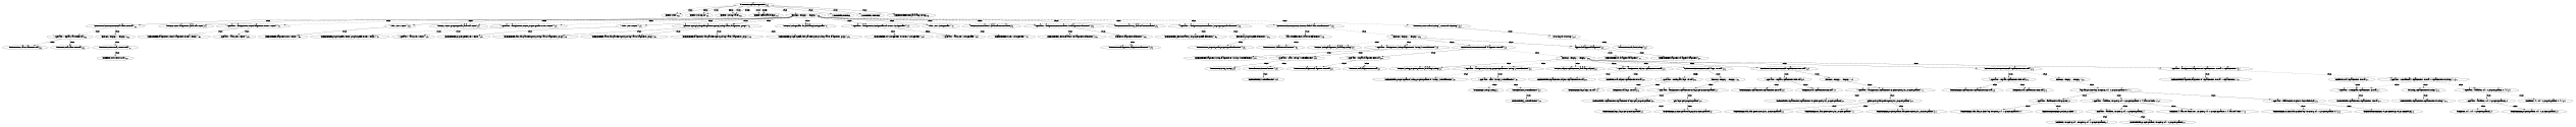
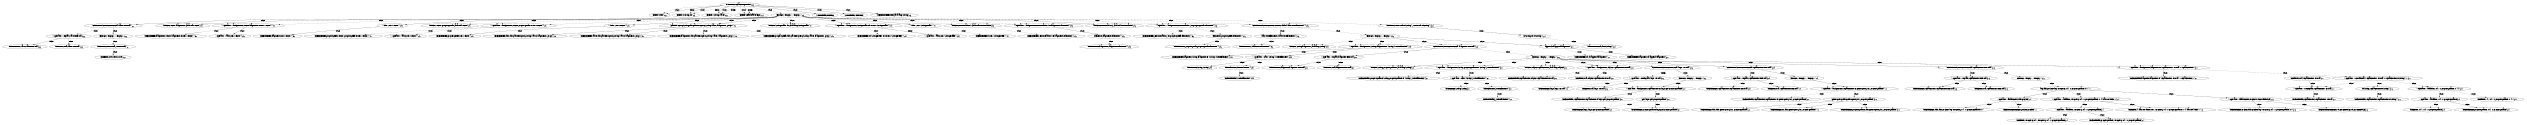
  digraph {
    edge [style=solid]
    n1 [label=<(METHOD,replaceProperties)<SUB>283</SUB>>]
    n2 [label=<(PARAM,this)<SUB>283</SUB>>]
    n3 [label=<(PARAM,String ns)<SUB>283</SUB>>]
    n4 [label=<(PARAM,String value)<SUB>283</SUB>>]
    n5 [label=<(PARAM,Hashtable keys)<SUB>284</SUB>>]
    n6 [label=<(BLOCK,&lt;empty&gt;,&lt;empty&gt;)<SUB>285</SUB>>]
    n7 [label=<(MODIFIER,PUBLIC)>]
    n8 [label=<(MODIFIER,VIRTUAL)>]
    n9 [label=<(METHOD_RETURN,java.lang.String)<SUB>283</SUB>>]
    n10 [label=<(CONTROL_STRUCTURE,IF,if (value == null))<SUB>286</SUB>>]
    n11 [label=<(LOCAL,Vector fragments: java.util.Vector)<SUB>290</SUB>>]
    n12 [label=<(&lt;operator&gt;.assignment,Vector fragments = new Vector())<SUB>290</SUB>>]
    n13 [label=<(&lt;init&gt;,new Vector())<SUB>290</SUB>>]
    n14 [label=<(LOCAL,Vector propertyRefs: java.util.Vector)<SUB>291</SUB>>]
    n15 [label=<(&lt;operator&gt;.assignment,Vector propertyRefs = new Vector())<SUB>291</SUB>>]
    n16 [label=<(&lt;init&gt;,new Vector())<SUB>291</SUB>>]
    n17 [label=<(parsePropertyString,this.parsePropertyString(value, fragments, prop...)<SUB>292</SUB>>]
    n18 [label=<(LOCAL,StringBuffer sb: java.lang.StringBuffer)<SUB>294</SUB>>]
    n19 [label=<(&lt;operator&gt;.assignment,StringBuffer sb = new StringBuffer())<SUB>294</SUB>>]
    n20 [label=<(&lt;init&gt;,new StringBuffer())<SUB>294</SUB>>]
    n21 [label=<(LOCAL,Enumeration i: java.util.Enumeration)<SUB>295</SUB>>]
    n22 [label=<(&lt;operator&gt;.assignment,Enumeration i = fragments.elements())<SUB>295</SUB>>]
    n23 [label=<(LOCAL,Enumeration j: java.util.Enumeration)<SUB>296</SUB>>]
    n24 [label=<(&lt;operator&gt;.assignment,Enumeration j = propertyRefs.elements())<SUB>296</SUB>>]
    n25 [label=<(CONTROL_STRUCTURE,WHILE,while (i.hasMoreElements()))<SUB>298</SUB>>]
    n26 [label=<(RETURN,return sb.toString();,return sb.toString();)<SUB>324</SUB>>]
    n27 [label=<(&lt;operator&gt;.equals,value == null)<SUB>286</SUB>>]
    n28 [label=<(BLOCK,&lt;empty&gt;,&lt;empty&gt;)<SUB>286</SUB>>]
    n29 [label=<(IDENTIFIER,fragments,Vector fragments = new Vector())<SUB>290</SUB>>]
    n30 [label=<(&lt;operator&gt;.alloc,new Vector())<SUB>290</SUB>>]
    n31 [label=<(IDENTIFIER,fragments,new Vector())<SUB>290</SUB>>]
    n32 [label=<(IDENTIFIER,propertyRefs,Vector propertyRefs = new Vector())<SUB>291</SUB>>]
    n33 [label=<(&lt;operator&gt;.alloc,new Vector())<SUB>291</SUB>>]
    n34 [label=<(IDENTIFIER,propertyRefs,new Vector())<SUB>291</SUB>>]
    n35 [label=<(IDENTIFIER,this,this.parsePropertyString(value, fragments, prop...)<SUB>292</SUB>>]
    n36 [label=<(IDENTIFIER,value,this.parsePropertyString(value, fragments, prop...)<SUB>292</SUB>>]
    n37 [label=<(IDENTIFIER,fragments,this.parsePropertyString(value, fragments, prop...)<SUB>292</SUB>>]
    n38 [label=<(IDENTIFIER,propertyRefs,this.parsePropertyString(value, fragments, prop...)<SUB>292</SUB>>]
    n39 [label=<(IDENTIFIER,sb,StringBuffer sb = new StringBuffer())<SUB>294</SUB>>]
    n40 [label=<(&lt;operator&gt;.alloc,new StringBuffer())<SUB>294</SUB>>]
    n41 [label=<(IDENTIFIER,sb,new StringBuffer())<SUB>294</SUB>>]
    n42 [label=<(IDENTIFIER,i,Enumeration i = fragments.elements())<SUB>295</SUB>>]
    n43 [label=<(elements,fragments.elements())<SUB>295</SUB>>]
    n44 [label=<(IDENTIFIER,j,Enumeration j = propertyRefs.elements())<SUB>296</SUB>>]
    n45 [label=<(elements,propertyRefs.elements())<SUB>296</SUB>>]
    n46 [label=<(hasMoreElements,i.hasMoreElements())<SUB>298</SUB>>]
    n47 [label=<(BLOCK,&lt;empty&gt;,&lt;empty&gt;)<SUB>298</SUB>>]
    n48 [label=<(toString,sb.toString())<SUB>324</SUB>>]
    n49 [label=<(IDENTIFIER,value,value == null)<SUB>286</SUB>>]
    n50 [label=<(LITERAL,null,value == null)<SUB>286</SUB>>]
    n51 [label=<(RETURN,return null;,return null;)<SUB>287</SUB>>]
    n52 [label=<(LITERAL,null,return null;)<SUB>287</SUB>>]
    n53 [label=<(IDENTIFIER,fragments,fragments.elements())<SUB>295</SUB>>]
    n54 [label=<(IDENTIFIER,propertyRefs,propertyRefs.elements())<SUB>296</SUB>>]
    n55 [label=<(IDENTIFIER,i,i.hasMoreElements())<SUB>298</SUB>>]
    n56 [label=<(LOCAL,String fragment: java.lang.String)<SUB>299</SUB>>]
    n57 [label=<(&lt;operator&gt;.assignment,String fragment = (String) i.nextElement())<SUB>299</SUB>>]
    n58 [label=<(CONTROL_STRUCTURE,IF,if (fragment == null))<SUB>300</SUB>>]
    n59 [label=<(append,sb.append(fragment))<SUB>321</SUB>>]
    n60 [label=<(IDENTIFIER,fragment,String fragment = (String) i.nextElement())<SUB>299</SUB>>]
    n61 [label=<(&lt;operator&gt;.cast,(String) i.nextElement())<SUB>299</SUB>>]
    n62 [label=<(&lt;operator&gt;.equals,fragment == null)<SUB>300</SUB>>]
    n63 [label=<(BLOCK,&lt;empty&gt;,&lt;empty&gt;)<SUB>300</SUB>>]
    n64 [label=<(IDENTIFIER,sb,sb.append(fragment))<SUB>321</SUB>>]
    n65 [label=<(IDENTIFIER,fragment,sb.append(fragment))<SUB>321</SUB>>]
    n66 [label=<(TYPE_REF,String,String)<SUB>299</SUB>>]
    n67 [label=<(nextElement,i.nextElement())<SUB>299</SUB>>]
    n68 [label=<(IDENTIFIER,i,i.nextElement())<SUB>299</SUB>>]
    n69 [label=<(IDENTIFIER,fragment,fragment == null)<SUB>300</SUB>>]
    n70 [label=<(LITERAL,null,fragment == null)<SUB>300</SUB>>]
    n71 [label=<(LOCAL,String propertyName: java.lang.String)<SUB>301</SUB>>]
    n72 [label=<(&lt;operator&gt;.assignment,String propertyName = (String) j.nextElement())<SUB>301</SUB>>]
    n73 [label=<(LOCAL,Object replacement: java.lang.Object)<SUB>302</SUB>>]
    n74 [label=<(&lt;operator&gt;.assignment,Object replacement = null)<SUB>302</SUB>>]
    n75 [label=<(CONTROL_STRUCTURE,IF,if (keys != null))<SUB>306</SUB>>]
    n76 [label=<(CONTROL_STRUCTURE,IF,if (replacement == null))<SUB>309</SUB>>]
    n77 [label=<(CONTROL_STRUCTURE,IF,if (replacement == null))<SUB>313</SUB>>]
    n78 [label=<(&lt;operator&gt;.assignment,fragment = (replacement != null) ? replacement....)<SUB>317</SUB>>]
    n79 [label=<(IDENTIFIER,propertyName,String propertyName = (String) j.nextElement())<SUB>301</SUB>>]
    n80 [label=<(&lt;operator&gt;.cast,(String) j.nextElement())<SUB>301</SUB>>]
    n81 [label=<(IDENTIFIER,replacement,Object replacement = null)<SUB>302</SUB>>]
    n82 [label=<(LITERAL,null,Object replacement = null)<SUB>302</SUB>>]
    n83 [label=<(&lt;operator&gt;.notEquals,keys != null)<SUB>306</SUB>>]
    n84 [label=<(BLOCK,&lt;empty&gt;,&lt;empty&gt;)<SUB>306</SUB>>]
    n85 [label=<(&lt;operator&gt;.equals,replacement == null)<SUB>309</SUB>>]
    n86 [label=<(BLOCK,&lt;empty&gt;,&lt;empty&gt;)<SUB>309</SUB>>]
    n87 [label=<(&lt;operator&gt;.equals,replacement == null)<SUB>313</SUB>>]
    n88 [label=<(BLOCK,&lt;empty&gt;,&lt;empty&gt;)<SUB>313</SUB>>]
    n89 [label=<(IDENTIFIER,fragment,fragment = (replacement != null) ? replacement....)<SUB>317</SUB>>]
    n90 [label=<(&lt;operator&gt;.conditional,(replacement != null) ? replacement.toString() ...)<SUB>317</SUB>>]
    n91 [label=<(TYPE_REF,String,String)<SUB>301</SUB>>]
    n92 [label=<(nextElement,j.nextElement())<SUB>301</SUB>>]
    n93 [label=<(IDENTIFIER,j,j.nextElement())<SUB>301</SUB>>]
    n94 [label=<(IDENTIFIER,keys,keys != null)<SUB>300</SUB>>]
    n95 [label=<(LITERAL,null,keys != null)<SUB>306</SUB>>]
    n96 [label=<(&lt;operator&gt;.assignment,replacement = keys.get(propertyName))<SUB>307</SUB>>]
    n97 [label=<(IDENTIFIER,replacement,replacement = keys.get(propertyName))<SUB>307</SUB>>]
    n98 [label=<(get,keys.get(propertyName))<SUB>307</SUB>>]
    n99 [label=<(IDENTIFIER,keys,keys.get(propertyName))<SUB>307</SUB>>]
    n100 [label=<(IDENTIFIER,propertyName,keys.get(propertyName))<SUB>307</SUB>>]
    n101 [label=<(IDENTIFIER,replacement,replacement == null)<SUB>309</SUB>>]
    n102 [label=<(LITERAL,null,replacement == null)<SUB>309</SUB>>]
    n103 [label=<(&lt;operator&gt;.assignment,replacement = getProperty(ns, propertyName))<SUB>310</SUB>>]
    n104 [label=<(IDENTIFIER,replacement,replacement = getProperty(ns, propertyName))<SUB>310</SUB>>]
    n105 [label=<(getProperty,this.getProperty(ns, propertyName))<SUB>310</SUB>>]
    n106 [label=<(IDENTIFIER,this,this.getProperty(ns, propertyName))<SUB>310</SUB>>]
    n107 [label=<(IDENTIFIER,ns,this.getProperty(ns, propertyName))<SUB>310</SUB>>]
    n108 [label=<(IDENTIFIER,propertyName,this.getProperty(ns, propertyName))<SUB>310</SUB>>]
    n109 [label=<(IDENTIFIER,replacement,replacement == null)<SUB>313</SUB>>]
    n110 [label=<(LITERAL,null,replacement == null)<SUB>313</SUB>>]
    n111 [label=<(log,this.project.log(&quot;Property ${&quot; + propertyName +...)<SUB>314</SUB>>]
    n112 [label=<(&lt;operator&gt;.fieldAccess,this.project)<SUB>314</SUB>>]
    n113 [label=<(&lt;operator&gt;.addition,&quot;Property ${&quot; + propertyName + &quot;} has not been ...)<SUB>314</SUB>>]
    n114 [label=<(&lt;operator&gt;.fieldAccess,Project.MSG_VERBOSE)<SUB>315</SUB>>]
    n115 [label=<(IDENTIFIER,this,this.project.log(&quot;Property ${&quot; + propertyName +...)>]
    n116 [label=<(FIELD_IDENTIFIER,project,project)<SUB>314</SUB>>]
    n117 [label=<(&lt;operator&gt;.addition,&quot;Property ${&quot; + propertyName)<SUB>314</SUB>>]
    n118 [label=<(LITERAL,&quot;} has not been set&quot;,&quot;Property ${&quot; + propertyName + &quot;} has not been ...)<SUB>315</SUB>>]
    n119 [label=<(IDENTIFIER,Project,this.project.log(&quot;Property ${&quot; + propertyName +...)<SUB>315</SUB>>]
    n120 [label=<(FIELD_IDENTIFIER,MSG_VERBOSE,MSG_VERBOSE)<SUB>315</SUB>>]
    n121 [label=<(LITERAL,&quot;Property ${&quot;,&quot;Property ${&quot; + propertyName)<SUB>314</SUB>>]
    n122 [label=<(IDENTIFIER,propertyName,&quot;Property ${&quot; + propertyName)<SUB>314</SUB>>]
    n123 [label=<(&lt;operator&gt;.notEquals,replacement != null)<SUB>317</SUB>>]
    n124 [label=<(toString,replacement.toString())<SUB>318</SUB>>]
    n125 [label=<(&lt;operator&gt;.addition,&quot;${&quot; + propertyName + &quot;}&quot;)<SUB>319</SUB>>]
    n126 [label=<(IDENTIFIER,replacement,replacement != null)<SUB>317</SUB>>]
    n127 [label=<(IDENTIFIER,replacement,replacement.toString())<SUB>318</SUB>>]
    n128 [label=<(&lt;operator&gt;.addition,&quot;${&quot; + propertyName)<SUB>319</SUB>>]
    n129 [label=<(LITERAL,&quot;}&quot;,&quot;${&quot; + propertyName + &quot;}&quot;)<SUB>319</SUB>>]
    n130 [label=<(LITERAL,null,replacement != null)<SUB>317</SUB>>]
    n131 [label=<(LITERAL,&quot;${&quot;,&quot;${&quot; + propertyName)<SUB>319</SUB>>]
    n132 [label=<(IDENTIFIER,propertyName,&quot;${&quot; + propertyName)<SUB>319</SUB>>]
    n133 [label=<(IDENTIFIER,sb,sb.toString())<SUB>324</SUB>>]
    n1 -> n2 [label="AST: " style=dashed]
    n1 -> n2 [label="DDG: "]
    n1 -> n3 [label="AST: "]
    n1 -> n3 [label="DDG: " style=dashed]
    n1 -> n4 [label="AST: "]
    n1 -> n4 [label="DDG: "]
    n1 -> n5 [label="AST: " style=dashed]
    n1 -> n5 [label="DDG: "]
    n1 -> n6 [label="AST: " style=dashed]
    n1 -> n7 [label="AST: "]
    n1 -> n8 [label="AST: "]
    n1 -> n9 [label="AST: "]
    n6 -> n10 [label="AST: "]
    n6 -> n11 [label="AST: "]
    n6 -> n12 [label="AST: " style=dashed]
    n6 -> n13 [label="AST: "]
    n6 -> n14 [label="AST: " style=dashed]
    n6 -> n15 [label="AST: " style=dashed]
    n6 -> n16 [label="AST: "]
    n6 -> n17 [label="AST: "]
    n6 -> n18 [label="AST: " style=dashed]
    n6 -> n19 [label="AST: "]
    n6 -> n20 [label="AST: "]
    n6 -> n21 [label="AST: " style=dashed]
    n6 -> n22 [label="AST: " style=dashed]
    n6 -> n23 [label="AST: "]
    n6 -> n24 [label="AST: " style=dashed]
    n6 -> n25 [label="AST: " style=dashed]
    n6 -> n26 [label="AST: " style=dashed]
    n10 -> n27 [label="AST: " style=dashed]
    n10 -> n28 [label="AST: "]
    n12 -> n29 [label="AST: "]
    n12 -> n30 [label="AST: "]
    n13 -> n31 [label="AST: "]
    n15 -> n32 [label="AST: " style=dashed]
    n15 -> n33 [label="AST: " style=dashed]
    n16 -> n34 [label="AST: "]
    n17 -> n35 [label="AST: "]
    n17 -> n36 [label="AST: "]
    n17 -> n37 [label="AST: " style=dashed]
    n17 -> n38 [label="AST: " style=dashed]
    n19 -> n39 [label="AST: " style=dashed]
    n19 -> n40 [label="DDG: "]
    n20 -> n41 [label="AST: " style=dashed]
-   n22 -> n42 [label="AST: " style=dashed]
+   n21 -> n42 [label="AST: " style=dashed]
    n22 -> n43 [label="AST: "]
    n24 -> n44 [label="AST: " style=dashed]
    n24 -> n45 [label="AST: " style=dashed]
    n25 -> n46 [label="AST: " style=dashed]
    n25 -> n47 [label="AST: " style=dashed]
    n26 -> n48 [label="AST: "]
    n27 -> n49 [label="AST: "]
    n27 -> n50 [label="AST: "]
    n28 -> n51 [label="AST: " style=dashed]
    n43 -> n53 [label="AST: " style=dashed]
    n45 -> n54 [label="AST: "]
    n46 -> n55 [label="AST: " style=dashed]
    n47 -> n56 [label="AST: " style=dashed]
    n47 -> n57 [label="AST: " style=dashed]
    n47 -> n58 [label="AST: "]
    n47 -> n59 [label="AST: "]
    n48 -> n133 [label="AST: " style=dashed]
    n51 -> n52 [label="AST: " style=dashed]
    n57 -> n60 [label="AST: "]
    n57 -> n61 [label="AST: "]
    n58 -> n62 [label="AST: "]
    n58 -> n63 [label="AST: " style=dashed]
    n59 -> n64 [label="AST: " style=dashed]
    n59 -> n65 [label="AST: "]
    n61 -> n66 [label="AST: "]
    n61 -> n67 [label="AST: " style=dashed]
    n62 -> n69 [label="AST: "]
    n62 -> n70 [label="AST: " style=dashed]
    n63 -> n71 [label="AST: "]
    n63 -> n72 [label="AST: " style=dashed]
    n63 -> n73 [label="AST: "]
    n63 -> n74 [label="AST: "]
    n63 -> n75 [label="AST: " style=dashed]
    n63 -> n76 [label="AST: "]
    n63 -> n77 [label="AST: "]
    n63 -> n78 [label="AST: "]
    n67 -> n68 [label="AST: "]
    n72 -> n79 [label="AST: " style=dashed]
    n72 -> n80 [label="AST: "]
    n74 -> n81 [label="AST: " style=dashed]
    n74 -> n82 [label="AST: " style=dashed]
    n75 -> n83 [label="DDG: " style=dashed]
    n75 -> n84 [label="AST: "]
    n76 -> n85 [label="AST: " style=dashed]
    n76 -> n86 [label="AST: "]
    n77 -> n87 [label="AST: "]
    n77 -> n88 [label="AST: " style=dashed]
    n78 -> n89 [label="AST: "]
    n78 -> n90 [label="AST: " style=dashed]
    n80 -> n91 [label="AST: " style=dashed]
    n80 -> n92 [label="AST: " style=dashed]
    n83 -> n94 [label="AST: " style=dashed]
    n83 -> n95 [label="AST: "]
    n84 -> n96 [label="AST: "]
    n85 -> n101 [label="AST: " style=dashed]
    n85 -> n102 [label="AST: "]
    n86 -> n103 [label="AST: "]
    n87 -> n109 [label="AST: "]
    n87 -> n110 [label="AST: " style=dashed]
    n88 -> n111 [label="AST: " style=dashed]
    n90 -> n123 [label="AST: " style=dashed]
    n90 -> n124 [label="AST: " style=dashed]
    n90 -> n125 [label="AST: " style=dashed]
    n92 -> n93 [label="AST: " style=dashed]
    n96 -> n97 [label="AST: "]
    n96 -> n98 [label="AST: "]
    n98 -> n99 [label="AST: " style=dashed]
    n98 -> n100 [label="AST: "]
    n103 -> n104 [label="AST: " style=dashed]
    n103 -> n105 [label="AST: " style=dashed]
    n105 -> n106 [label="AST: "]
    n105 -> n107 [label="AST: "]
    n105 -> n108 [label="AST: "]
    n111 -> n112 [label="AST: "]
    n111 -> n113 [label="AST: " style=dashed]
    n111 -> n114 [label="AST: "]
    n112 -> n115 [label="AST: "]
    n112 -> n116 [label="AST: "]
    n113 -> n117 [label="AST: "]
    n113 -> n118 [label="AST: "]
    n114 -> n119 [label="AST: "]
    n114 -> n120 [label="AST: "]
    n117 -> n121 [label="AST: " style=dashed]
    n117 -> n122 [label="AST: "]
    n123 -> n126 [label="AST: " style=dashed]
    n124 -> n127 [label="AST: " style=dashed]
    n125 -> n128 [label="AST: " style=dashed]
    n125 -> n129 [label="AST: " style=dashed]
    n128 -> n131 [label="AST: " style=dashed]
    n128 -> n132 [label="AST: "]
    n130 -> n123 [label="AST: "]
  }
